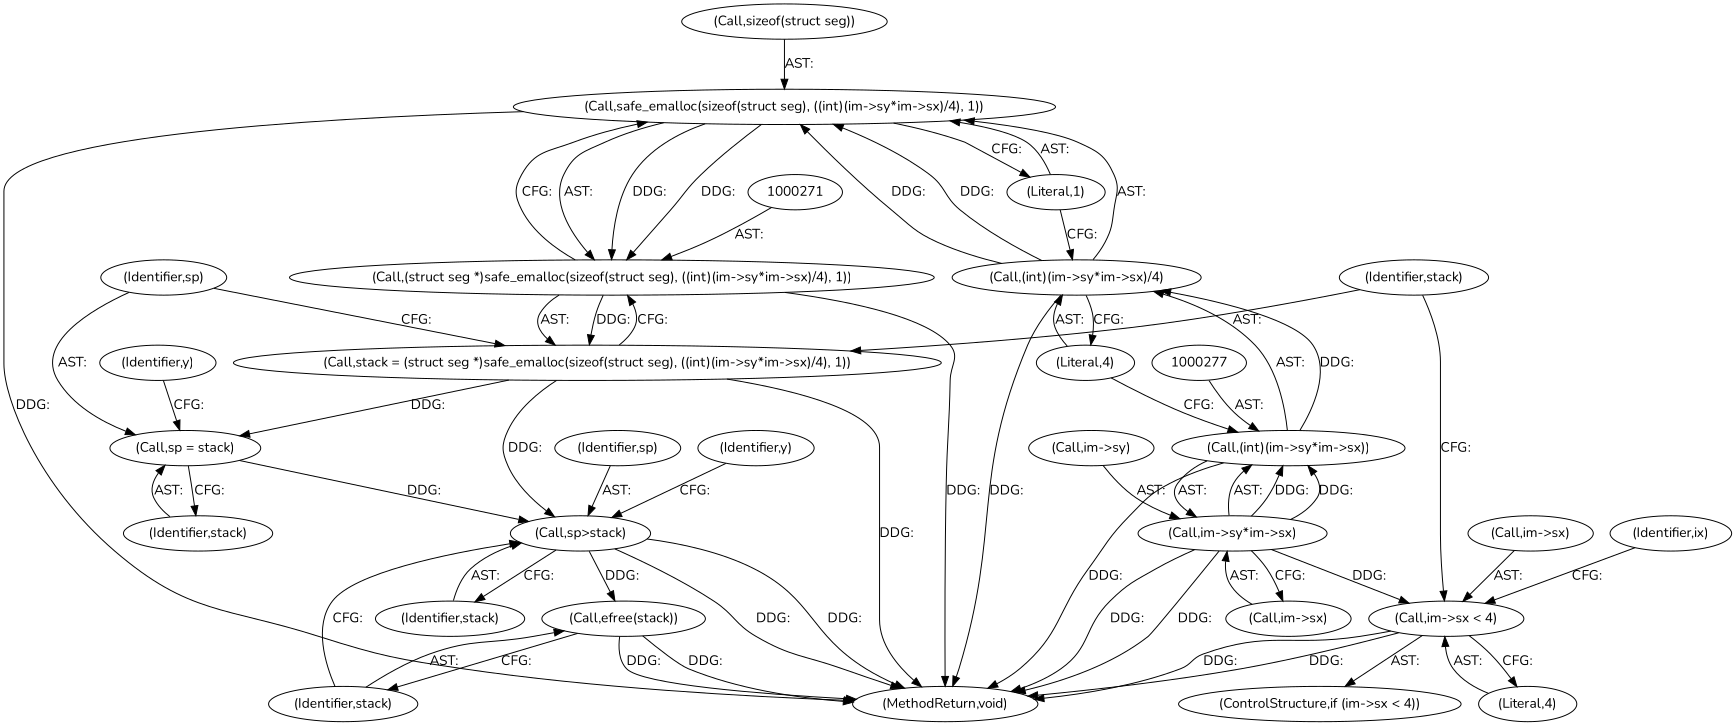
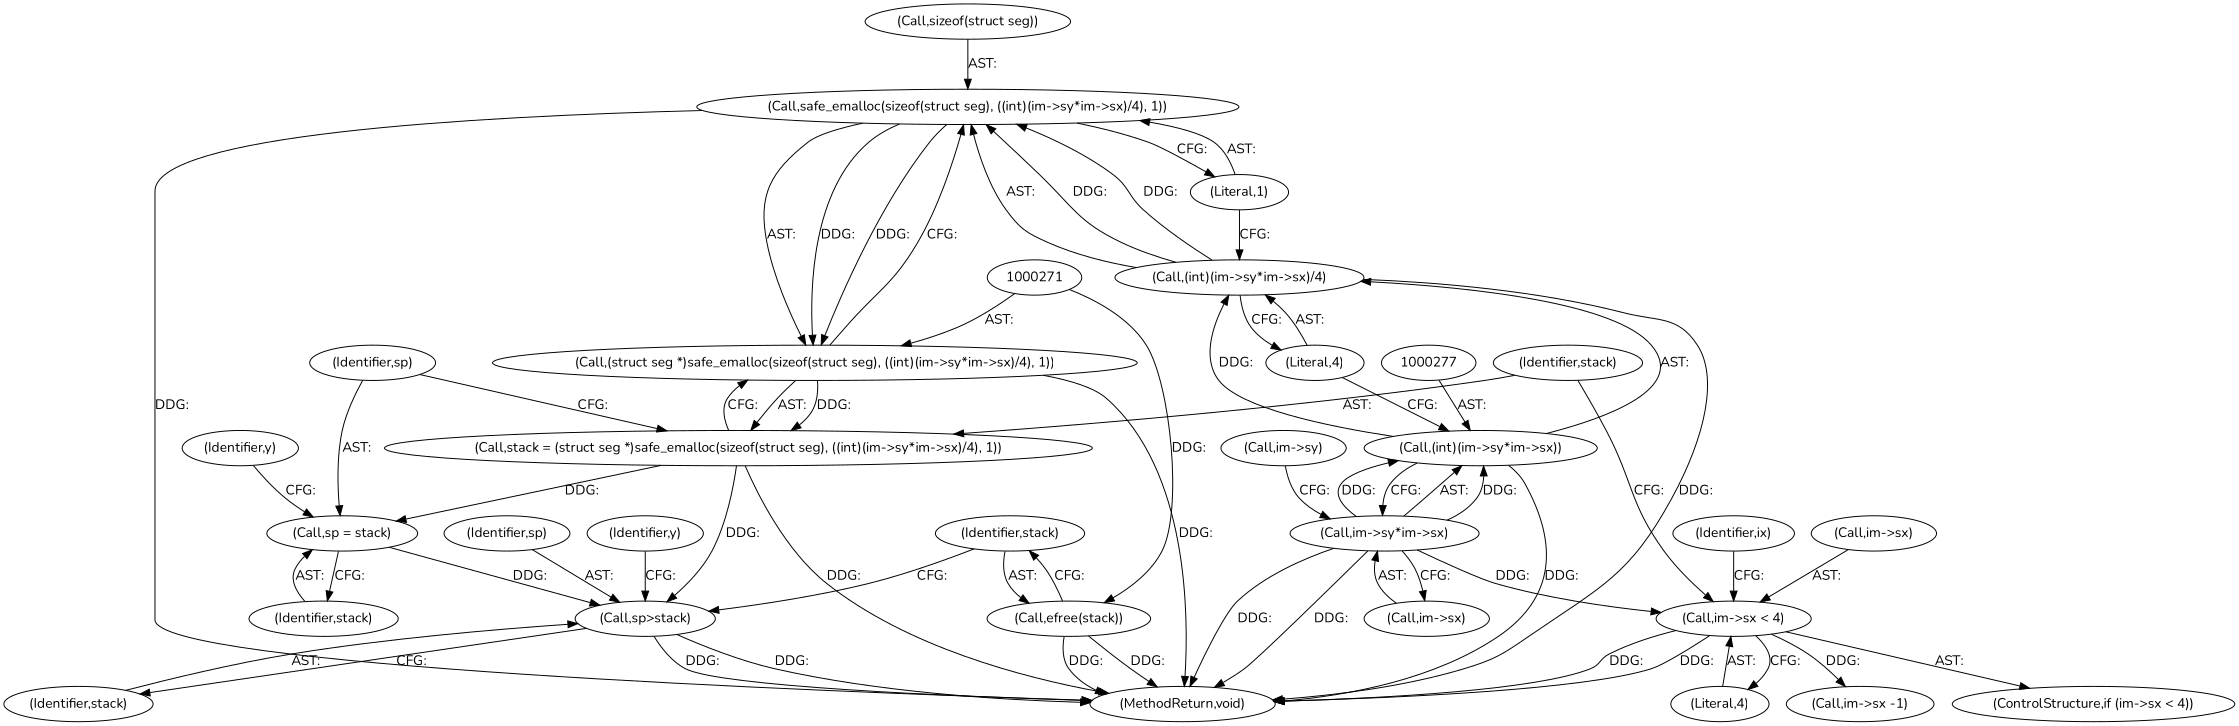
  digraph {
    fontname=Nunito
    node [fontname=Nunito]
    edge [fontname=Nunito]
    n1 [label="(Call,safe_emalloc(sizeof(struct seg), ((int)(im->sy*im->sx)/4), 1))"]
    n2 [label="(Call,(struct seg *)safe_emalloc(sizeof(struct seg), ((int)(im->sy*im->sx)/4), 1))"]
    n3 [label="(MethodReturn,void)"]
    n4 [label="(Literal,1)"]
    n5 [label="(Call,stack = (struct seg *)safe_emalloc(sizeof(struct seg), ((int)(im->sy*im->sx)/4), 1))"]
    n6 [label="(Call,(int)(im->sy*im->sx)/4)"]
    n7 [label="(Literal,4)"]
    n8 [label="(Call,(int)(im->sy*im->sx))"]
    n9 [label="(Call,im->sy*im->sx)"]
    n10 [label="(Call,im->sx)"]
    n11 [label="(Call,im->sx < 4)"]
    n12 [label="(Literal,4)"]
+   n13 [label="(Call,im->sx -1)"]
    n14 [label="(ControlStructure,if (im->sx < 4))"]
    n15 [label="(Call,sp = stack)"]
    n16 [label="(Call,sp>stack)"]
    n17 [label="(Identifier,stack)"]
    n18 [label="(Call,efree(stack))"]
    n19 [label="(Identifier,stack)"]
    n20 [label="(Identifier,stack)"]
    n21 [label="(Identifier,y)"]
    n22 [label="(Call,im->sx)"]
    n23 [label="(Identifier,sp)"]
    n24 [label="(Identifier,y)"]
    n25 [label="(Call,im->sy)"]
    n26 [label="(Call,sizeof(struct seg))"]
    n27 [label="(Identifier,sp)"]
    n28 [label="(Identifier,ix)"]
    n29 [label="(Identifier,stack)"]
    1000277
    1000271
    n1 -> n2 [label="AST: "]
    n1 -> n2 [label="DDG: "]
    n1 -> n2 [label="DDG: "]
    n1 -> n3 [label="DDG: "]
    n1 -> n4 [label="CFG: "]
    n2 -> n1 [label="CFG: "]
    n2 -> n3 [label="DDG: "]
    n2 -> n5 [label="AST: "]
    n2 -> n5 [label="DDG: "]
    n4 -> n1 [label="AST: "]
    n4 -> n6 [label="CFG: "]
    n5 -> n2 [label="CFG: "]
    n5 -> n3 [label="DDG: "]
    n5 -> n15 [label="DDG: "]
    n5 -> n16 [label="DDG: "]
    n6 -> n1 [label="AST: "]
    n6 -> n1 [label="DDG: "]
    n6 -> n1 [label="DDG: "]
    n6 -> n3 [label="DDG: "]
    n6 -> n7 [label="CFG: "]
    n7 -> n6 [label="AST: "]
    n7 -> n8 [label="CFG: "]
    n8 -> n3 [label="DDG: "]
    n8 -> n6 [label="AST: "]
    n8 -> n6 [label="DDG: "]
-   n8 -> n9 [label="AST: "]
+   n8 -> n9 [label="CFG: "]
    n9 -> n3 [label="DDG: "]
    n9 -> n3 [label="DDG: "]
    n9 -> n8 [label="AST: "]
    n9 -> n8 [label="DDG: "]
    n9 -> n8 [label="DDG: "]
    n9 -> n10 [label="CFG: "]
    n9 -> n11 [label="DDG: "]
    n10 -> n9 [label="AST: "]
    n11 -> n3 [label="DDG: "]
    n11 -> n3 [label="DDG: "]
    n11 -> n12 [label="CFG: "]
+   n11 -> n13 [label="DDG: "]
    n11 -> n14 [label="AST: "]
    n12 -> n11 [label="AST: "]
    n15 -> n16 [label="DDG: "]
    n15 -> n17 [label="CFG: "]
    n16 -> n3 [label="DDG: "]
    n16 -> n3 [label="DDG: "]
-   n16 -> n18 [label="DDG: "]
+   1000271 -> n18 [label="DDG: "]
    n16 -> n19 [label="CFG: "]
    n17 -> n15 [label="AST: "]
    n18 -> n3 [label="DDG: "]
    n18 -> n3 [label="DDG: "]
    n18 -> n20 [label="CFG: "]
    n19 -> n16 [label="AST: "]
    n20 -> n16 [label="CFG: "]
    n20 -> n18 [label="AST: "]
    n21 -> n15 [label="CFG: "]
    n22 -> n11 [label="AST: "]
    n23 -> n16 [label="AST: "]
    n24 -> n16 [label="CFG: "]
-   n25 -> n9 [label="AST: "]
+   n25 -> n9 [label="CFG: "]
    n26 -> n1 [label="AST: "]
    n27 -> n5 [label="CFG: "]
    n27 -> n15 [label="AST: "]
    n28 -> n11 [label="CFG: "]
    n29 -> n5 [label="AST: "]
    n29 -> n11 [label="CFG: "]
    1000277 -> n8 [label="AST: "]
    1000271 -> n2 [label="AST: "]
  }
